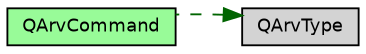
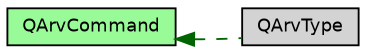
  digraph {
    rankdir=LR
    node [color=black fontname=Helvetica fontsize=10 shape=record style=filled]
    n1 [fillcolor=palegreen fontcolor=black height=0.2 label=QArvCommand width=0.4]
    n2 [fillcolor=lightgrey height=0.2 label=QArvType width=0.4]
-   n2 -> n1 [color=darkgreen dir=back fontname=Helvetica fontsize=10 labelfontname=Helvetica labelfontsize=10 style=dashed]
+   n1 -> n2 [color=darkgreen dir=back fontname=Helvetica fontsize=10 labelfontname=Helvetica labelfontsize=10 style=dashed]
  }
